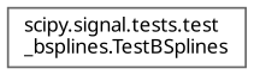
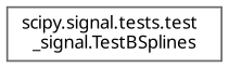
  digraph {
    rankdir=LR
    fontname="Noto Sans"
-   n1 [color=grey40 fillcolor=white fontname="Noto Sans" fontsize=10 height=0.2 label="scipy.signal.tests.test\l_bsplines.TestBSplines" shape=box style=filled width=0.4]
+   n1 [color=grey40 fillcolor=white fontname="Noto Sans" fontsize=10 height=0.2 label="scipy.signal.tests.test\l_signal.TestBSplines" shape=box style=filled width=0.4]
  }
